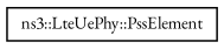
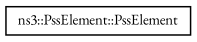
  digraph {
    rankdir=TB
    fontname="EB Garamond"
-   n1 [color=black fillcolor=white fontname="EB Garamond" fontsize=10 height=0.2 label="ns3::LteUePhy::PssElement" shape=record style=filled width=0.4]
+   n1 [color=black fillcolor=white fontname="EB Garamond" fontsize=10 height=0.2 label="ns3::PssElement::PssElement" shape=record style=filled width=0.4]
  }
